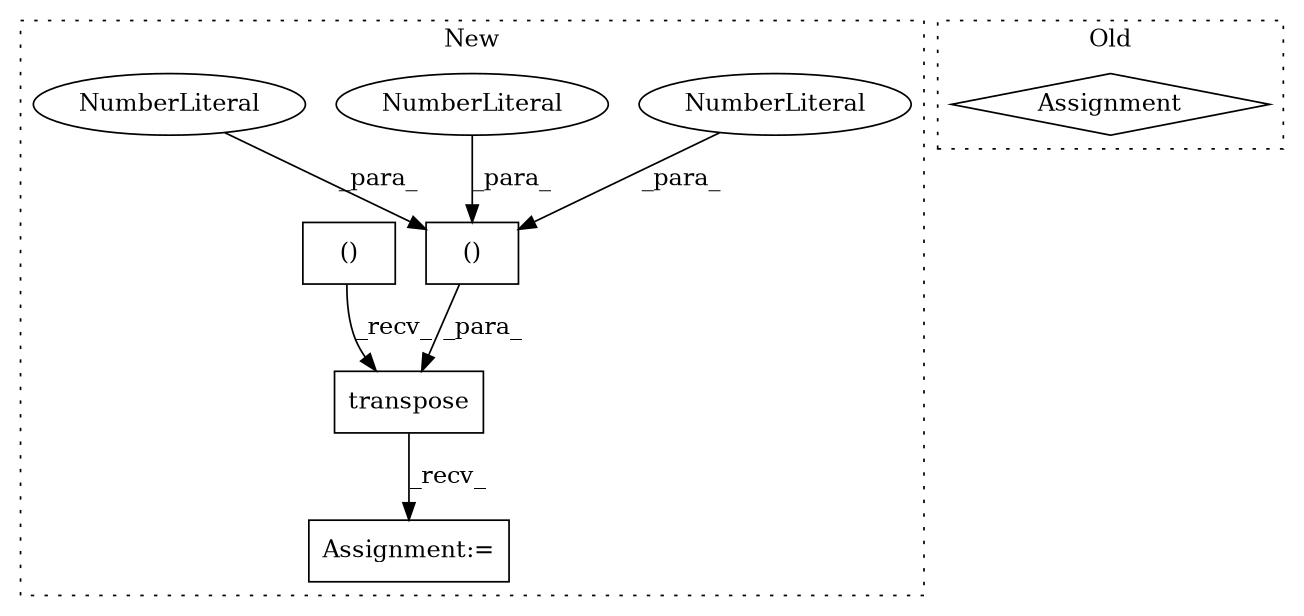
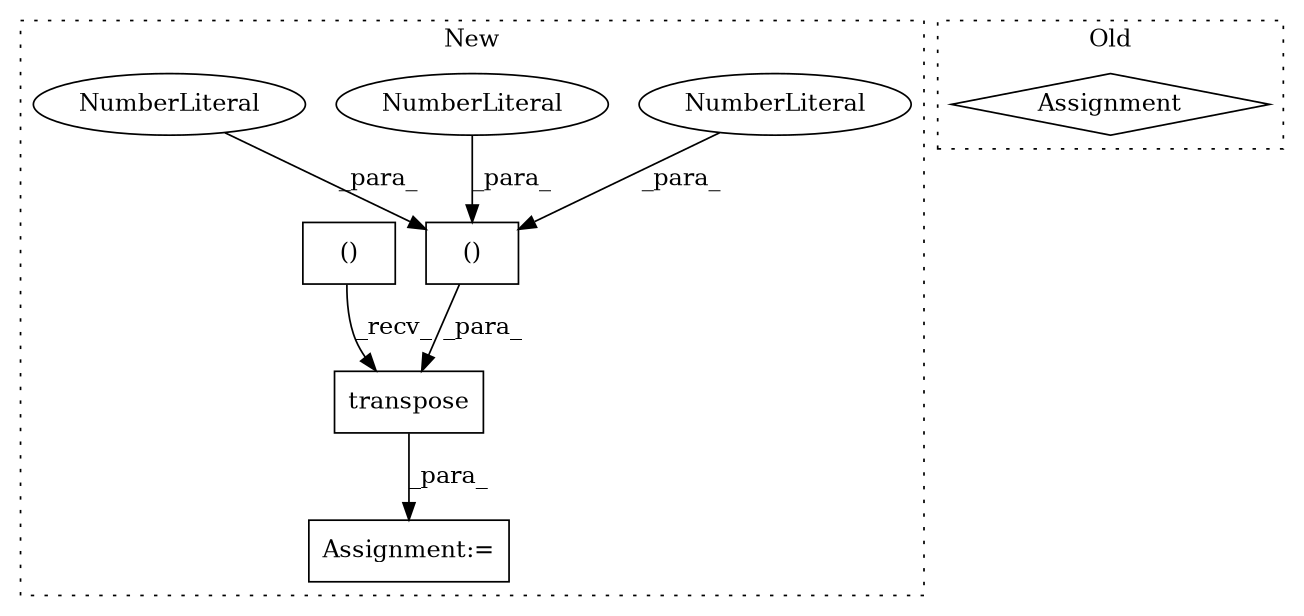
  digraph {
    node [a=34 l=1 s=6600 shape=box]
    n1 [a=32 l="19,2" label=transpose s="6581,6629"]
    n2 [a=7 label="Assignment:=" s=6473]
    n3 [a=106 l=29 label="()"]
    n4 [label=NumberLiteral s=6628 shape=ellipse]
    n5 [label=NumberLiteral s=6614 shape=ellipse]
    n6 [label=NumberLiteral shape=ellipse]
    n7 [a=106 l=29 label="()" s=6520]
    n8 [a=25 l="4,2" label=Assignment s="6146,6191" shape=diamond]
    subgraph cluster_1 {
      label=New
      style=dotted
      n1
      n2
      n3
      n4
      n5
      n6
      n7
    }
    subgraph cluster_2 {
      label=Old
      style=dotted
      n8
    }
-   n1 -> n2 [label=_recv_]
+   n1 -> n2 [label=_para_]
    n3 -> n1 [label=_para_]
    n4 -> n3 [label=_para_]
    n5 -> n3 [label=_para_]
    n6 -> n3 [label=_para_]
    n7 -> n1 [label=_recv_]
  }
